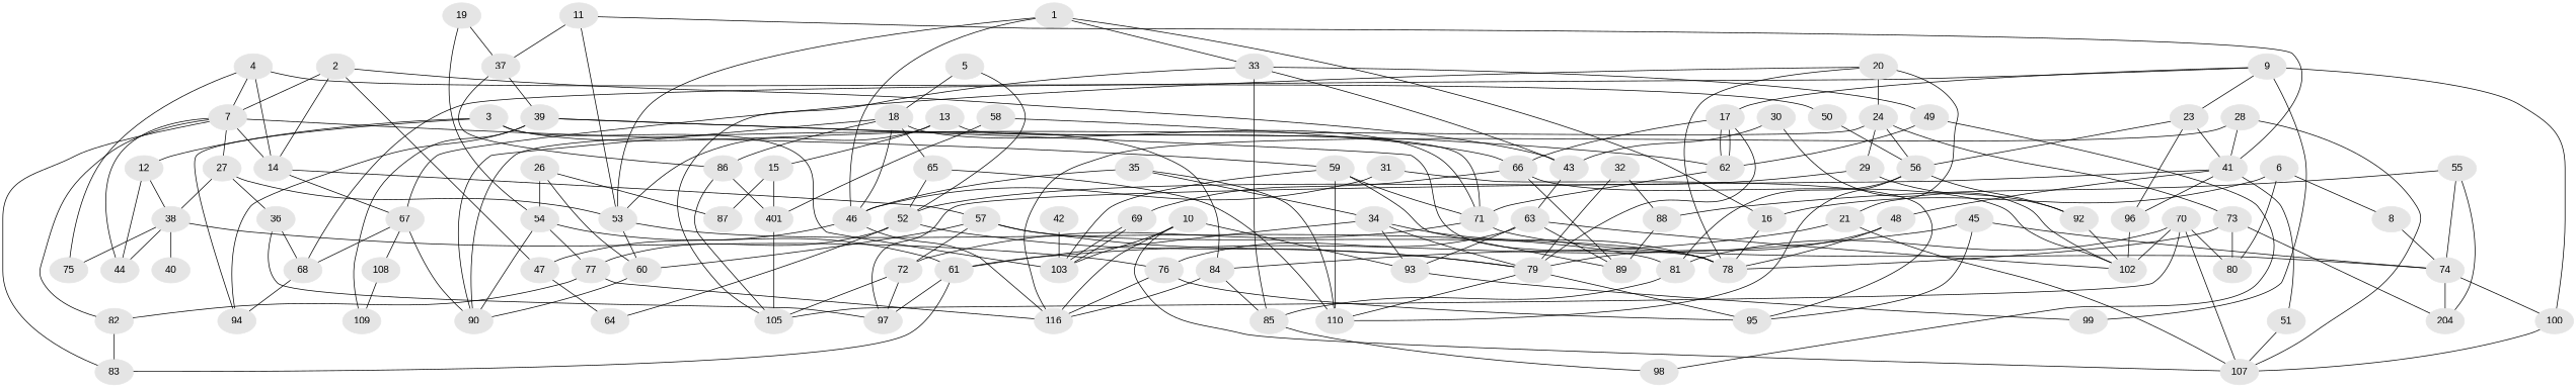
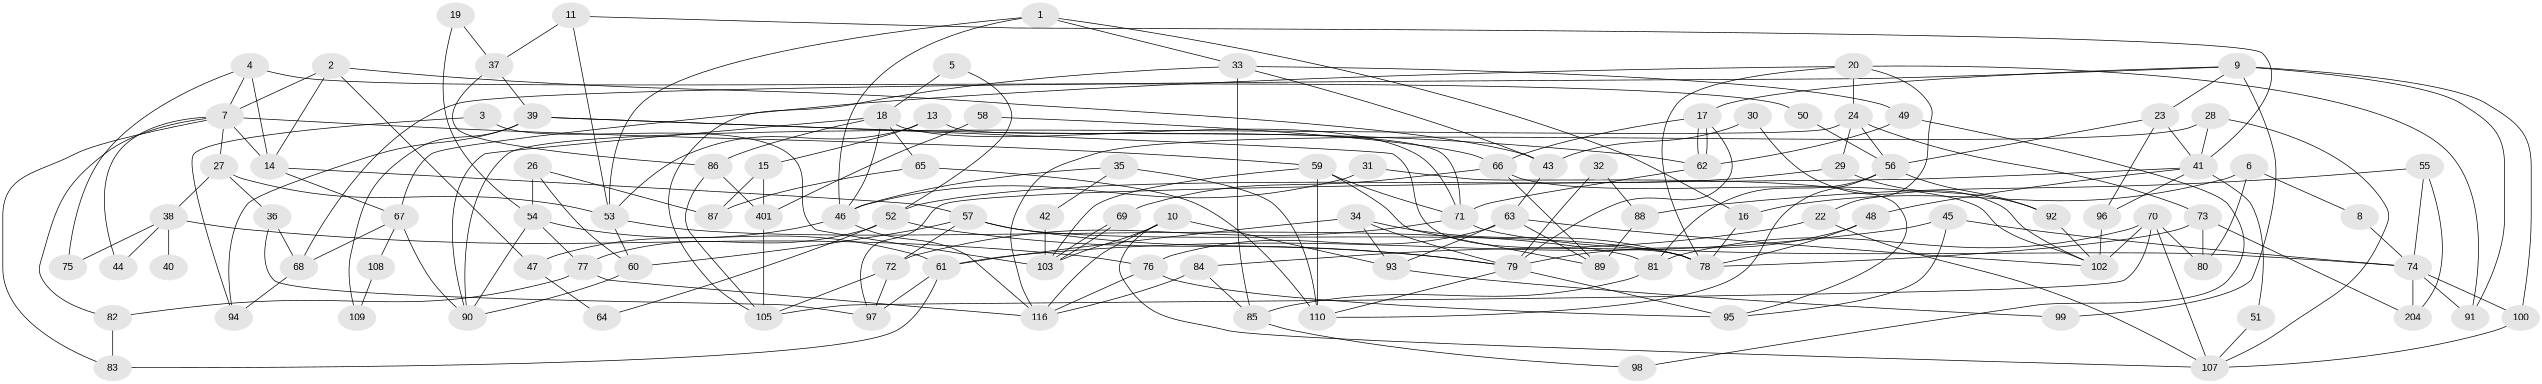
  graph {
    fontname="Liberation Sans"
    node [color=gray90 fontname="Liberation Sans" style=filled]
    edge [fontname="Liberation Sans"]
    1
    16
    33
    46
    53
    78
    43
    49
    85
    105
    47
    n12 [label=116]
    60
    81
    2
    7
    14
    27
    44
    59
    82
    83
    57
    67
    63
    64
    3
-   12
    84
    94
    103
    38
    4
    50
    75
    56
    5
    18
    52
    71
    65
    86
    90
    79
    77
    6
    8
    80
    74
    36
    110
    89
+   91
    100
    n55 [label=204]
    9
    17
    23
    68
    99
    62
    66
    41
    96
    107
    10
    93
    11
    37
    39
    97
    48
    51
    76
    40
    13
    15
    87
    n79 [label=401]
    72
    24
    29
    73
    108
    102
    69
    95
    19
    54
    61
    20
-   22 [label=21]
+   22
    92
    42
    26
    28
    30
    31
    32
    88
    98
    34
    35
    109
    45
    55
    58
    70
    1 -- 16
    1 -- 33
    1 -- 46
    1 -- 53
    16 -- 78
    33 -- 43
    33 -- 49
    33 -- 85
    33 -- 105
    46 -- 47
    46 -- n12
    53 -- 60
    53 -- 81
    43 -- 63
    49 -- 62
    49 -- 98
    85 -- 98
    47 -- 64
    60 -- 90
    81 -- 85
    2 -- 43
    2 -- 47
    2 -- 7
    2 -- 14
    7 -- 14
    7 -- 27
    7 -- 44
    7 -- 59
    7 -- 82
    7 -- 83
    14 -- 57
    14 -- 67
    27 -- 53
    27 -- 38
    27 -- 36
    59 -- 103
    59 -- 71
    59 -- 110
    59 -- 89
    82 -- 83
    57 -- 78
    57 -- 60
    57 -- 79
    57 -- 72
    67 -- 90
    67 -- 68
    67 -- 108
    63 -- 89
    63 -- 93
    63 -- 76
    63 -- 102
-   3 -- 12
-   3 -- 84
    3 -- 94
    3 -- 103
-   12 -- 44
-   12 -- 38
    84 -- 85
    84 -- n12
    38 -- 44
    38 -- 75
    38 -- 76
    38 -- 40
    4 -- 7
    4 -- 14
    4 -- 50
    4 -- 75
    50 -- 56
    56 -- 81
    56 -- 110
    56 -- 92
    5 -- 18
    5 -- 52
    18 -- 46
    18 -- 71
    18 -- 65
    18 -- 86
    18 -- 90
    52 -- 64
    52 -- 79
    52 -- 77
    71 -- 74
    71 -- 72
    65 -- 110
-   65 -- 52
+   65 -- 87
    86 -- 105
    86 -- n79
    79 -- 110
    79 -- 95
    77 -- n12
    77 -- 82
    6 -- 16
    6 -- 8
    6 -- 80
    8 -- 74
+   74 -- 91
    74 -- 100
    74 -- n55
    36 -- 68
    36 -- 97
    100 -- 107
+   9 -- 91
    9 -- 100
    9 -- 17
    9 -- 23
    9 -- 68
    9 -- 99
    17 -- 79
    17 -- 62
    17 -- 62
    17 -- 66
    23 -- 56
    23 -- 41
    23 -- 96
    68 -- 94
    62 -- 71
    66 -- 89
    66 -- 102
    66 -- 69
    41 -- 96
    41 -- 97
    41 -- 48
    41 -- 51
    96 -- 102
    10 -- n12
    10 -- 103
    10 -- 107
    10 -- 93
    93 -- 99
    11 -- 53
    11 -- 41
    11 -- 37
    37 -- 86
    37 -- 39
    39 -- 78
    39 -- 94
    39 -- 62
    39 -- 109
    48 -- 78
    48 -- 79
    51 -- 107
    76 -- n12
    76 -- 95
    13 -- 53
    13 -- 71
    13 -- 15
    15 -- 87
    15 -- n79
    n79 -- 105
    72 -- 105
    72 -- 97
    24 -- 56
    24 -- 90
    24 -- 29
    24 -- 73
    29 -- 52
    29 -- 92
    73 -- 78
    73 -- 80
    73 -- n55
    108 -- 109
    69 -- 103
    69 -- 103
    19 -- 37
    19 -- 54
    54 -- 90
    54 -- 77
    54 -- 61
    61 -- 83
    61 -- 97
    20 -- 78
    20 -- 67
+   20 -- 91
    20 -- 24
    20 -- 22
    22 -- 84
    22 -- 107
    92 -- 102
    42 -- 103
    26 -- 60
    26 -- 87
    26 -- 54
    28 -- n12
    28 -- 41
    28 -- 107
    30 -- 43
    30 -- 102
    31 -- 46
    31 -- 95
    32 -- 79
    32 -- 88
    88 -- 89
    34 -- 78
    34 -- 79
    34 -- 93
    34 -- 61
    35 -- 46
    35 -- 110
-   35 -- 34
+   35 -- 42
    45 -- 74
    45 -- 95
    45 -- 61
    55 -- 74
    55 -- n55
    55 -- 88
    58 -- 66
    58 -- n79
    70 -- 105
    70 -- 81
    70 -- 80
    70 -- 107
    70 -- 102
  }
